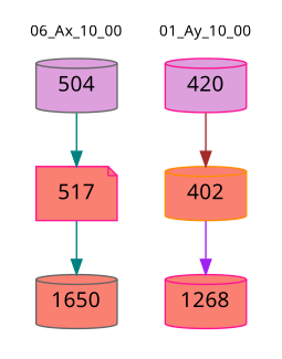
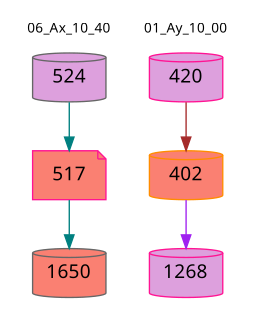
  digraph {
    fontname="Noto Sans"
    node [color=deeppink fillcolor=plum fontname="Noto Sans" shape=cylinder style=filled]
    edge [color=teal fontname="Noto Sans"]
-   n1 [color=gray40 label=504]
+   n1 [color=gray40 label=524]
    n2 [fillcolor=salmon label=517 shape=note]
    n3 [color=gray40 fillcolor=salmon label=1650]
    n4 [label=420]
    n5 [color=darkorange fillcolor=salmon label=402]
-   n6 [fillcolor=salmon label=1268]
+   n6 [label=1268]
    subgraph cluster_1 {
      color=white
      fontsize=10
-     label="06_Ax_10_00"
+     label="06_Ax_10_40"
      n1
      n2
      n3
    }
    subgraph cluster_2 {
      color=white
      fontsize=10
      label="01_Ay_10_00"
      n4
      n5
      n6
    }
    n1 -> n2
    n2 -> n3
    n4 -> n5 [color=brown]
    n5 -> n6 [color=purple]
  }
